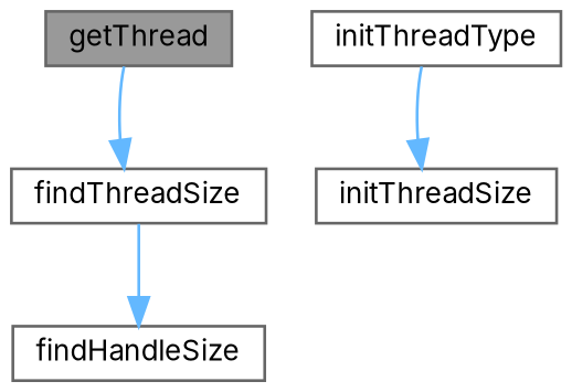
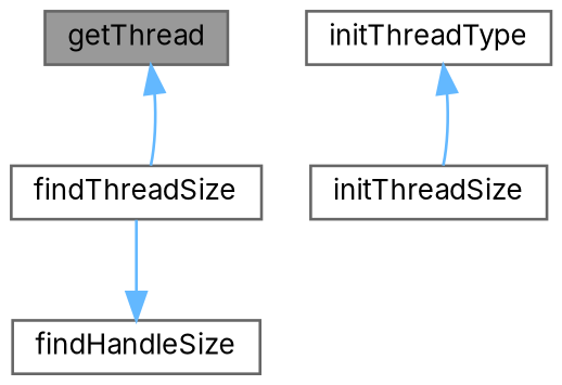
  digraph {
    fontname=Inter
    rankdir=TB
    node [color=grey40 fillcolor=white fontname=Inter fontsize=10 shape=box style=filled]
    edge [color=steelblue1 fontname=Inter fontsize=10 labelfontname=Helvetica labelfontsize=10 style=solid]
    n1 [color=gray40 fillcolor=grey60 fontcolor=black height=0.2 label=getThread width=0.4]
    n2 [height=0.2 label=findThreadSize width=0.4]
    n3 [height=0.2 label=findHandleSize width=0.4]
    n4 [height=0.2 label=initThreadType width=0.4]
    n5 [height=0.2 label=initThreadSize width=0.4]
-   n1 -> n2
+   n2 -> n1
    n2 -> n3
-   n4 -> n5
+   n5 -> n4
  }
